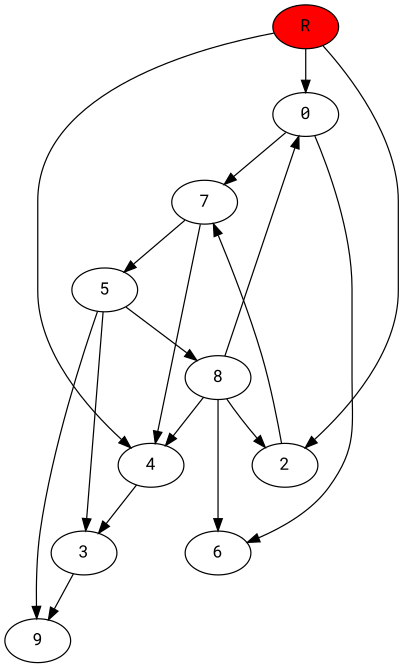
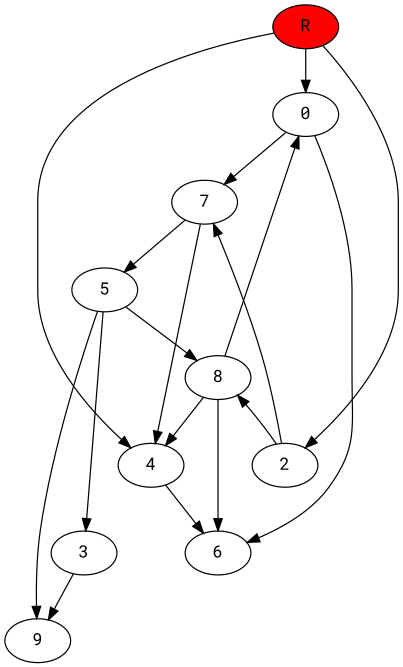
  digraph {
    fontname="Roboto Mono"
    node [fontname="Roboto Mono"]
    edge [fontname="Roboto Mono"]
    n1 [label=0]
    6
    7
    4
    5
    2
    8
    3
    9
    R [fillcolor="#ff0000" style=filled]
    n1 -> 6
    n1 -> 7
    7 -> 4
    7 -> 5
-   4 -> 3
+   4 -> 6
    5 -> 8
    5 -> 3
    5 -> 9
    2 -> 7
-   8 -> 2
+   2 -> 8
    8 -> n1
    8 -> 6
    8 -> 4
    3 -> 9
    R -> n1
    R -> 4
    R -> 2
  }
